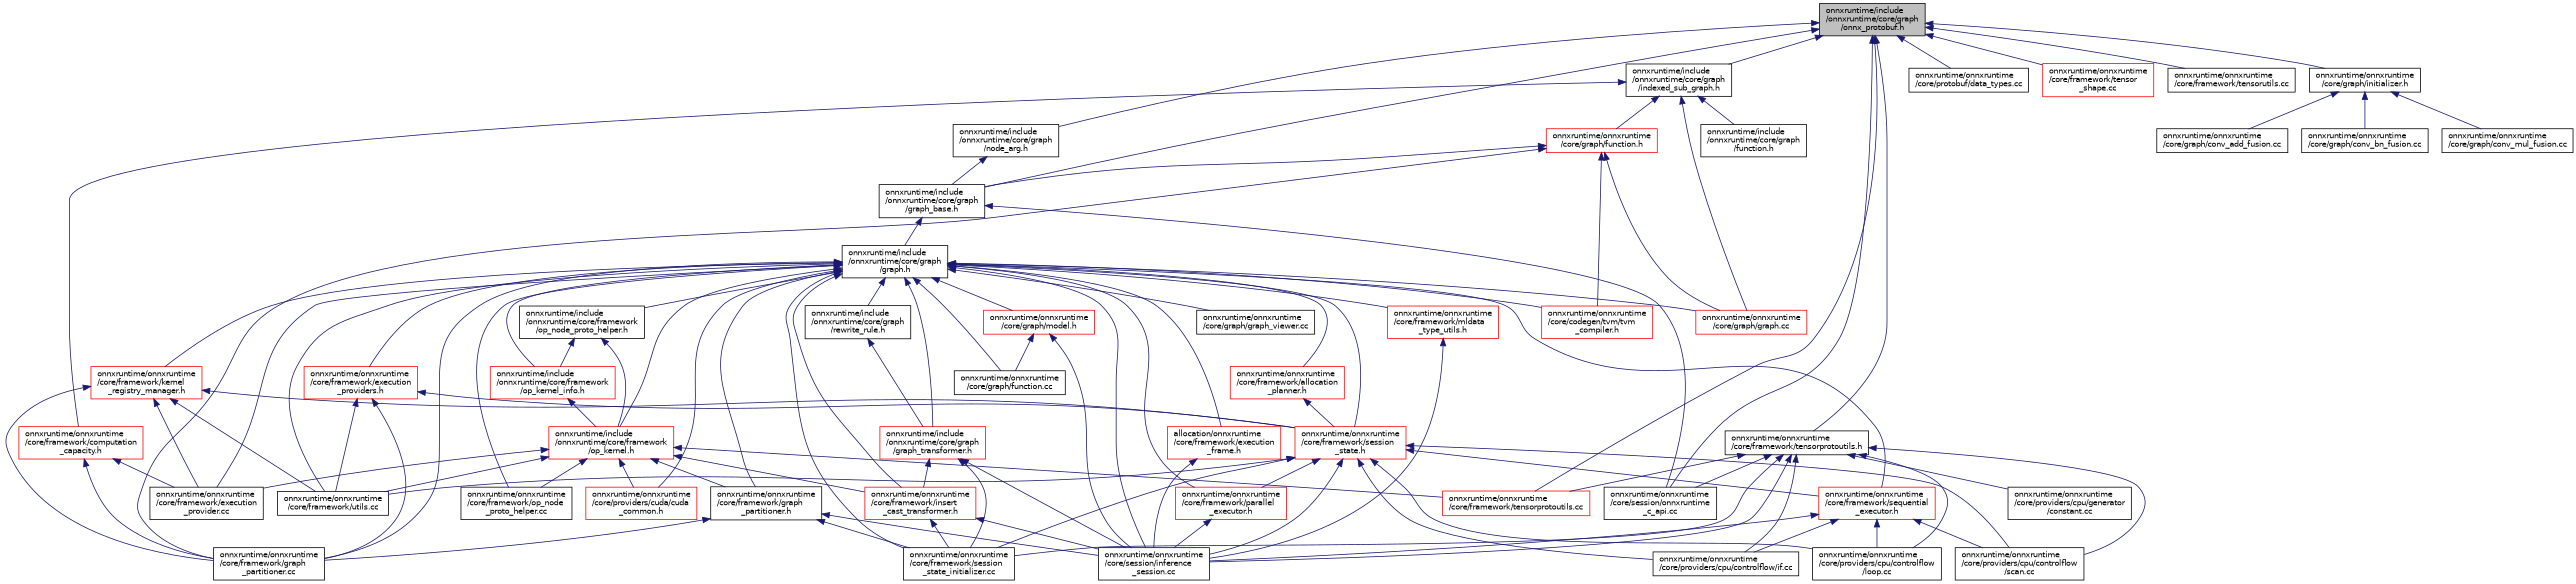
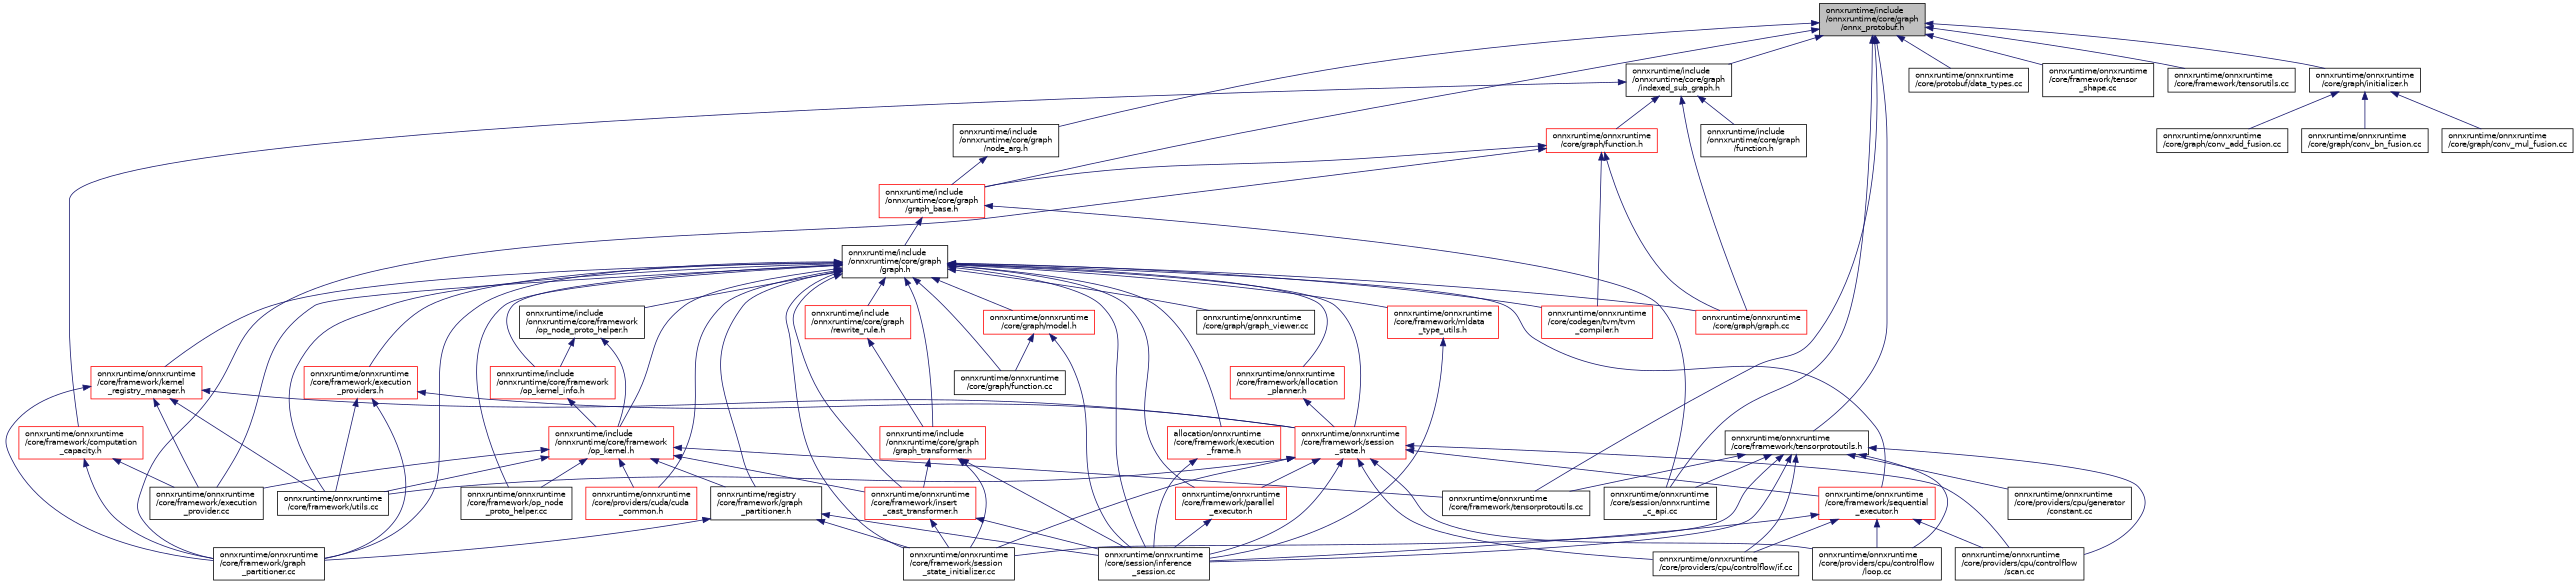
  digraph {
    node [color=black fillcolor=white fontname=Helvetica fontsize=10 shape=record style=filled]
    edge [color=midnightblue dir=back fontname=Helvetica fontsize=10 labelfontname=Helvetica labelfontsize=10 style=solid]
    n1 [fillcolor=grey75 fontcolor=black height=0.2 label="onnxruntime/include\l/onnxruntime/core/graph\l/onnx_protobuf.h" width=0.4]
-   n2 [height=0.2 label="onnxruntime/include\l/onnxruntime/core/graph\l/graph_base.h" width=0.4]
-   n3 [color=red height=0.2 label="onnxruntime/onnxruntime\l/core/framework/tensorprotoutils.cc" width=0.4]
+   n2 [color=red height=0.2 label="onnxruntime/include\l/onnxruntime/core/graph\l/graph_base.h" width=0.4]
+   n3 [height=0.2 label="onnxruntime/onnxruntime\l/core/framework/tensorprotoutils.cc" width=0.4]
    n4 [height=0.2 label="onnxruntime/onnxruntime\l/core/session/onnxruntime\l_c_api.cc" width=0.4]
    n5 [height=0.2 label="onnxruntime/include\l/onnxruntime/core/graph\l/indexed_sub_graph.h" width=0.4]
    n6 [height=0.2 label="onnxruntime/include\l/onnxruntime/core/graph\l/node_arg.h" width=0.4]
    n7 [height=0.2 label="onnxruntime/onnxruntime\l/core/protobuf/data_types.cc" width=0.4]
-   n8 [color=red height=0.2 label="onnxruntime/onnxruntime\l/core/framework/tensor\l_shape.cc" width=0.4]
+   n8 [height=0.2 label="onnxruntime/onnxruntime\l/core/framework/tensor\l_shape.cc" width=0.4]
    n9 [height=0.2 label="onnxruntime/onnxruntime\l/core/framework/tensorprotoutils.h" width=0.4]
    n10 [height=0.2 label="onnxruntime/onnxruntime\l/core/framework/tensorutils.cc" width=0.4]
    n11 [height=0.2 label="onnxruntime/onnxruntime\l/core/graph/initializer.h" width=0.4]
    n12 [height=0.2 label="onnxruntime/include\l/onnxruntime/core/graph\l/graph.h" width=0.4]
    n13 [color=red height=0.2 label="onnxruntime/onnxruntime\l/core/graph/graph.cc" width=0.4]
    n14 [height=0.2 label="onnxruntime/include\l/onnxruntime/core/graph\l/function.h" width=0.4]
    n15 [color=red height=0.2 label="onnxruntime/onnxruntime\l/core/framework/computation\l_capacity.h" width=0.4]
    n16 [color=red height=0.2 label="onnxruntime/onnxruntime\l/core/graph/function.h" width=0.4]
    n17 [height=0.2 label="onnxruntime/onnxruntime\l/core/framework/session\l_state_initializer.cc" width=0.4]
    n18 [height=0.2 label="onnxruntime/onnxruntime\l/core/session/inference\l_session.cc" width=0.4]
    n19 [height=0.2 label="onnxruntime/onnxruntime\l/core/providers/cpu/controlflow/if.cc" width=0.4]
    n20 [height=0.2 label="onnxruntime/onnxruntime\l/core/providers/cpu/controlflow\l/loop.cc" width=0.4]
    n21 [height=0.2 label="onnxruntime/onnxruntime\l/core/providers/cpu/controlflow\l/scan.cc" width=0.4]
    n22 [height=0.2 label="onnxruntime/onnxruntime\l/core/providers/cpu/generator\l/constant.cc" width=0.4]
    n23 [height=0.2 label="onnxruntime/onnxruntime\l/core/graph/conv_add_fusion.cc" width=0.4]
    n24 [height=0.2 label="onnxruntime/onnxruntime\l/core/graph/conv_bn_fusion.cc" width=0.4]
    n25 [height=0.2 label="onnxruntime/onnxruntime\l/core/graph/conv_mul_fusion.cc" width=0.4]
    n26 [color=red height=0.2 label="onnxruntime/include\l/onnxruntime/core/framework\l/op_kernel.h" width=0.4]
    n27 [height=0.2 label="onnxruntime/onnxruntime\l/core/framework/execution\l_provider.cc" width=0.4]
-   n28 [height=0.2 label="onnxruntime/onnxruntime\l/core/framework/graph\l_partitioner.h" width=0.4]
+   n28 [height=0.2 label="onnxruntime/registry\l/core/framework/graph\l_partitioner.h" width=0.4]
    n29 [height=0.2 label="onnxruntime/onnxruntime\l/core/framework/graph\l_partitioner.cc" width=0.4]
    n30 [color=red height=0.2 label="onnxruntime/onnxruntime\l/core/framework/insert\l_cast_transformer.h" width=0.4]
    n31 [height=0.2 label="onnxruntime/onnxruntime\l/core/framework/op_node\l_proto_helper.cc" width=0.4]
    n32 [height=0.2 label="onnxruntime/onnxruntime\l/core/framework/utils.cc" width=0.4]
    n33 [color=red height=0.2 label="onnxruntime/onnxruntime\l/core/providers/cuda/cuda\l_common.h" width=0.4]
    n34 [color=red height=0.2 label="onnxruntime/include\l/onnxruntime/core/framework\l/op_kernel_info.h" width=0.4]
    n35 [height=0.2 label="onnxruntime/include\l/onnxruntime/core/framework\l/op_node_proto_helper.h" width=0.4]
    n36 [color=red height=0.2 label="onnxruntime/include\l/onnxruntime/core/graph\l/graph_transformer.h" width=0.4]
-   n37 [height=0.2 label="onnxruntime/include\l/onnxruntime/core/graph\l/rewrite_rule.h" width=0.4]
+   n37 [color=red height=0.2 label="onnxruntime/include\l/onnxruntime/core/graph\l/rewrite_rule.h" width=0.4]
    n38 [color=red height=0.2 label="onnxruntime/onnxruntime\l/core/codegen/tvm/tvm\l_compiler.h" width=0.4]
    n39 [color=red height=0.2 label="onnxruntime/onnxruntime\l/core/framework/allocation\l_planner.h" width=0.4]
    n40 [color=red height=0.2 label="onnxruntime/onnxruntime\l/core/framework/session\l_state.h" width=0.4]
    n41 [color=red height=0.2 label="onnxruntime/onnxruntime\l/core/framework/parallel\l_executor.h" width=0.4]
    n42 [color=red height=0.2 label="onnxruntime/onnxruntime\l/core/framework/sequential\l_executor.h" width=0.4]
    n43 [color=red height=0.2 label="allocation/onnxruntime\l/core/framework/execution\l_frame.h" width=0.4]
    n44 [color=red height=0.2 label="onnxruntime/onnxruntime\l/core/framework/execution\l_providers.h" width=0.4]
    n45 [color=red height=0.2 label="onnxruntime/onnxruntime\l/core/framework/kernel\l_registry_manager.h" width=0.4]
    n46 [color=red height=0.2 label="onnxruntime/onnxruntime\l/core/framework/mldata\l_type_utils.h" width=0.4]
    n47 [height=0.2 label="onnxruntime/onnxruntime\l/core/graph/function.cc" width=0.4]
    n48 [height=0.2 label="onnxruntime/onnxruntime\l/core/graph/graph_viewer.cc" width=0.4]
    n49 [color=red height=0.2 label="onnxruntime/onnxruntime\l/core/graph/model.h" width=0.4]
    n1 -> n2
    n1 -> n3
    n1 -> n4
    n1 -> n5
    n1 -> n6
    n1 -> n7
    n1 -> n8
    n1 -> n9
    n1 -> n10
    n1 -> n11
    n2 -> n4
    n2 -> n12
    n5 -> n13
    n5 -> n14
    n5 -> n15
    n5 -> n16
    n6 -> n2
    n9 -> n3
    n9 -> n4
    n9 -> n17
    n9 -> n18
    n9 -> n19
    n9 -> n20
    n9 -> n21
    n9 -> n22
    n11 -> n23
    n11 -> n24
    n11 -> n25
    n12 -> n13
    n12 -> n17
    n12 -> n18
    n12 -> n26
    n12 -> n27
    n12 -> n28
    n12 -> n29
    n12 -> n30
    n12 -> n31
    n12 -> n32
    n12 -> n33
    n12 -> n34
    n12 -> n35
    n12 -> n36
    n12 -> n37
    n12 -> n38
    n12 -> n39
    n12 -> n40
    n12 -> n41
    n12 -> n42
    n12 -> n43
    n12 -> n44
    n12 -> n45
    n12 -> n46
    n12 -> n47
    n12 -> n48
    n12 -> n49
    n15 -> n27
    n15 -> n29
    n16 -> n2
    n16 -> n13
    n16 -> n29
    n16 -> n38
    n26 -> n3
    n26 -> n27
    n26 -> n28
    n26 -> n30
    n26 -> n31
    n26 -> n32
    n26 -> n33
    n28 -> n17
    n28 -> n18
    n28 -> n29
    n30 -> n17
    n30 -> n18
    n34 -> n26
    n35 -> n26
    n35 -> n34
    n36 -> n17
    n36 -> n18
    n36 -> n30
    n37 -> n36
    n39 -> n40
    n40 -> n17
    n40 -> n18
    n40 -> n19
    n40 -> n20
    n40 -> n21
    n40 -> n32
    n40 -> n41
    n40 -> n42
    n41 -> n18
    n42 -> n18
    n42 -> n19
    n42 -> n20
    n42 -> n21
    n43 -> n18
    n44 -> n29
    n44 -> n32
    n44 -> n40
    n45 -> n27
    n45 -> n29
    n45 -> n32
    n45 -> n40
    n46 -> n18
    n49 -> n18
    n49 -> n47
  }
